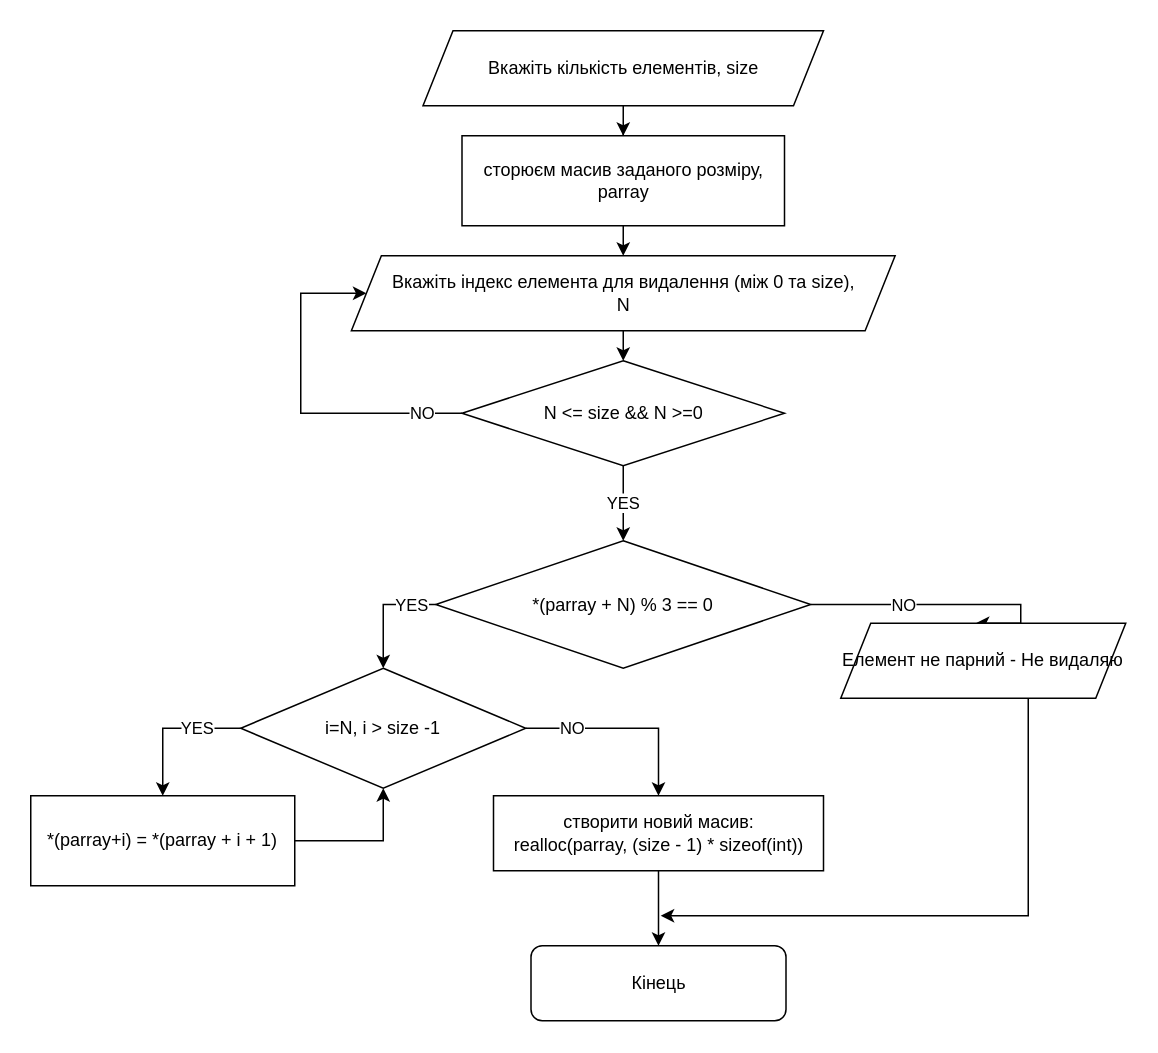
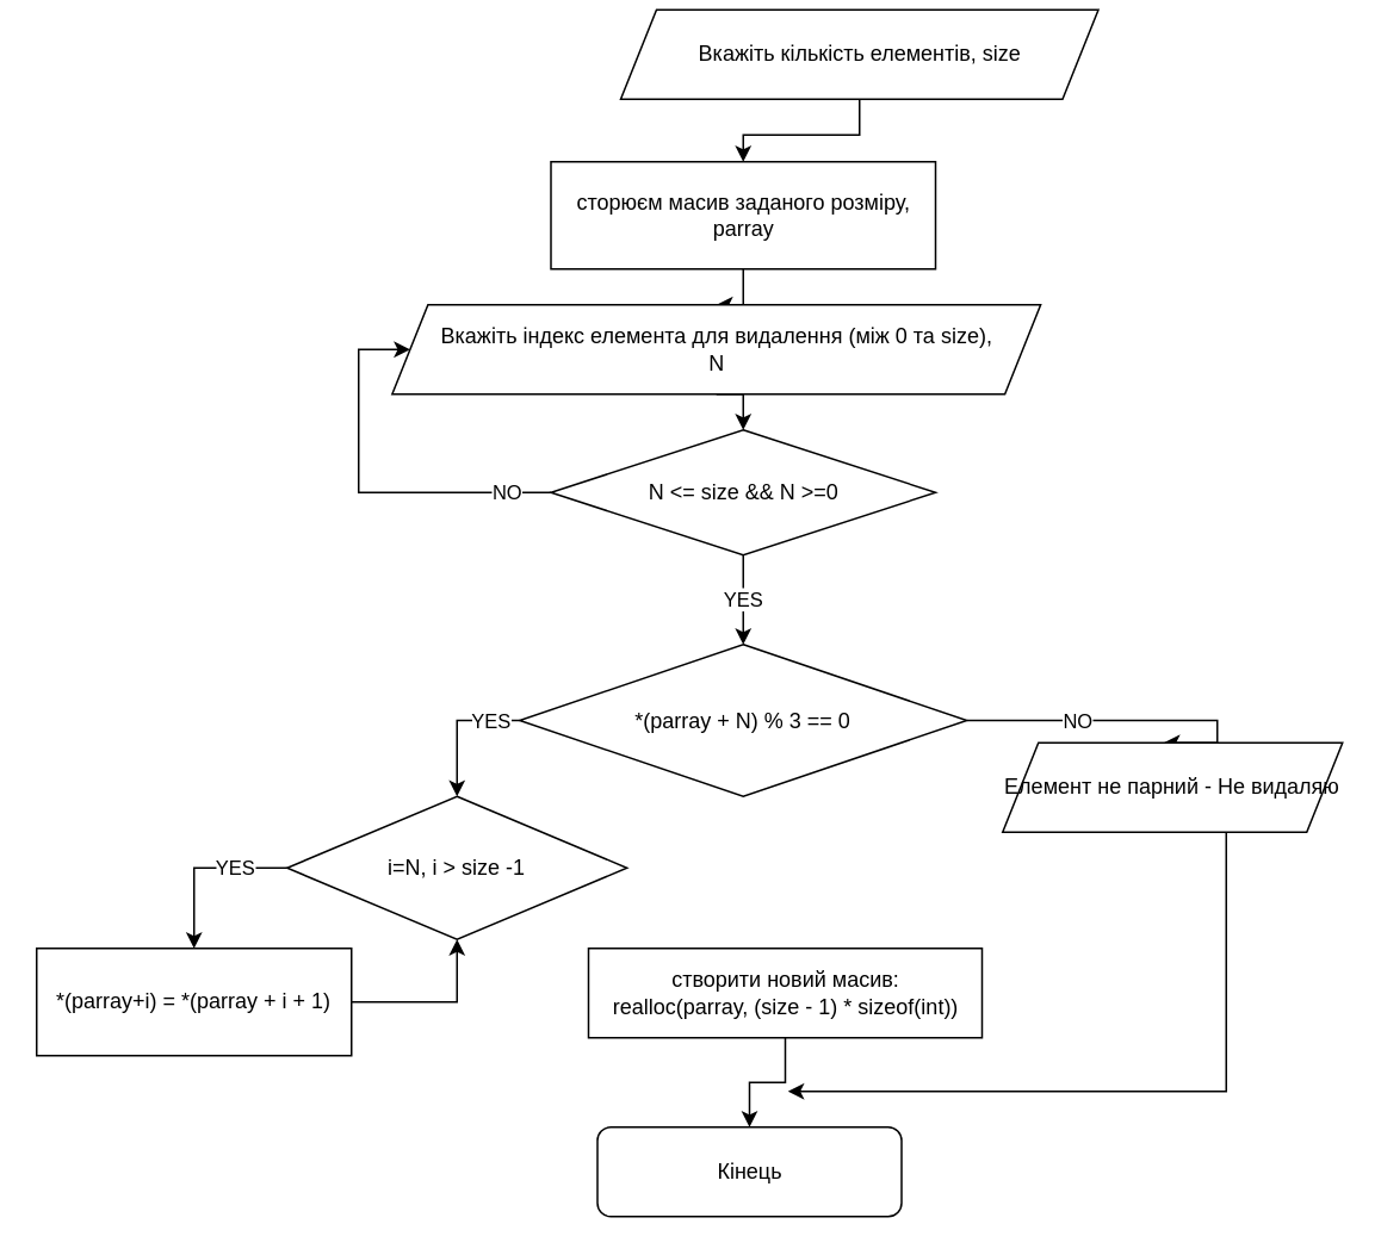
  <mxCell id="0" />
  <mxCell id="1" parent="0" />
  <mxCell id="2" style="edgeStyle=orthogonalEdgeStyle;rounded=0;orthogonalLoop=1;jettySize=auto;html=1;" parent="1" source="3" target="5" edge="1"><mxGeometry relative="1" as="geometry" /></mxCell>
- <mxCell id="3" value="Вкажіть кількість елементів, size" style="shape=parallelogram;perimeter=parallelogramPerimeter;whiteSpace=wrap;html=1;fixedSize=1;" parent="1" vertex="1"><mxGeometry x="281.5" y="20" width="267" height="50" as="geometry" /></mxCell>
+ <mxCell id="3" value="Вкажіть кількість елементів, size" style="shape=parallelogram;perimeter=parallelogramPerimeter;whiteSpace=wrap;html=1;fixedSize=1;" parent="1" vertex="1"><mxGeometry x="346.5" y="5" width="267" height="50" as="geometry" /></mxCell>
  <mxCell id="4" style="edgeStyle=orthogonalEdgeStyle;rounded=0;orthogonalLoop=1;jettySize=auto;html=1;" parent="1" source="5" target="7" edge="1"><mxGeometry relative="1" as="geometry" /></mxCell>
  <mxCell id="5" value="сторюєм масив заданого розміру, parray" style="rounded=0;whiteSpace=wrap;html=1;" parent="1" vertex="1"><mxGeometry x="307.5" y="90" width="215" height="60" as="geometry" /></mxCell>
  <mxCell id="6" style="edgeStyle=orthogonalEdgeStyle;rounded=0;orthogonalLoop=1;jettySize=auto;html=1;exitX=0.5;exitY=1;exitDx=0;exitDy=0;entryX=0.5;entryY=0;entryDx=0;entryDy=0;" parent="1" source="7" target="10" edge="1"><mxGeometry relative="1" as="geometry" /></mxCell>
- <mxCell id="7" value="Вкажіть індекс елемента для видалення (між 0 та size), &lt;br&gt;N" style="shape=parallelogram;perimeter=parallelogramPerimeter;whiteSpace=wrap;html=1;fixedSize=1;" parent="1" vertex="1"><mxGeometry x="233.75" y="170" width="362.5" height="50" as="geometry" /></mxCell>
+ <mxCell id="7" value="Вкажіть індекс елемента для видалення (між 0 та size), &lt;br&gt;N" style="shape=parallelogram;perimeter=parallelogramPerimeter;whiteSpace=wrap;html=1;fixedSize=1;" parent="1" vertex="1"><mxGeometry x="218.75" y="170" width="362.5" height="50" as="geometry" /></mxCell>
  <mxCell id="8" value="NO" style="edgeStyle=orthogonalEdgeStyle;rounded=0;orthogonalLoop=1;jettySize=auto;html=1;entryX=0;entryY=0.5;entryDx=0;entryDy=0;exitX=0;exitY=0.5;exitDx=0;exitDy=0;" parent="1" source="10" target="7" edge="1"><mxGeometry x="-0.766" relative="1" as="geometry"><mxPoint x="160" y="290" as="targetPoint" /><Array as="points"><mxPoint x="200" y="275" /><mxPoint x="200" y="195" /></Array><mxPoint as="offset" /></mxGeometry></mxCell>
  <mxCell id="9" value="YES" style="edgeStyle=orthogonalEdgeStyle;rounded=0;orthogonalLoop=1;jettySize=auto;html=1;exitX=0.5;exitY=1;exitDx=0;exitDy=0;entryX=0.5;entryY=0;entryDx=0;entryDy=0;" parent="1" source="10" target="15" edge="1"><mxGeometry relative="1" as="geometry" /></mxCell>
  <mxCell id="10" value="N &amp;lt;= size &amp;amp;&amp;amp; N &amp;gt;=0 " style="rhombus;whiteSpace=wrap;html=1;" parent="1" vertex="1"><mxGeometry x="307.5" y="240" width="215" height="70" as="geometry" /></mxCell>
  <mxCell id="11" style="edgeStyle=orthogonalEdgeStyle;rounded=0;orthogonalLoop=1;jettySize=auto;html=1;exitX=1;exitY=0.5;exitDx=0;exitDy=0;entryX=0.474;entryY=0;entryDx=0;entryDy=0;entryPerimeter=0;" parent="1" source="15" target="17" edge="1"><mxGeometry relative="1" as="geometry"><mxPoint x="670" y="420" as="targetPoint" /><Array as="points"><mxPoint x="680" y="403" /></Array></mxGeometry></mxCell>
  <mxCell id="12" value="&lt;div&gt;NO&lt;/div&gt;" style="edgeLabel;html=1;align=center;verticalAlign=middle;resizable=0;points=[];" parent="11" vertex="1" connectable="0"><mxGeometry x="-0.323" y="-3" relative="1" as="geometry"><mxPoint x="-0.3" y="-3.01" as="offset" /></mxGeometry></mxCell>
  <mxCell id="13" style="edgeStyle=orthogonalEdgeStyle;rounded=0;orthogonalLoop=1;jettySize=auto;html=1;entryX=0.5;entryY=0;entryDx=0;entryDy=0;exitX=0;exitY=0.5;exitDx=0;exitDy=0;" parent="1" source="15" target="20" edge="1"><mxGeometry relative="1" as="geometry"><mxPoint x="150" y="430" as="targetPoint" /></mxGeometry></mxCell>
  <mxCell id="14" value="&lt;div&gt;YES&lt;/div&gt;" style="edgeLabel;html=1;align=center;verticalAlign=middle;resizable=0;points=[];" parent="13" vertex="1" connectable="0"><mxGeometry x="-0.173" relative="1" as="geometry"><mxPoint x="15.86" y="-0.01" as="offset" /></mxGeometry></mxCell>
  <mxCell id="15" value="*(parray + N) % 3 == 0" style="rhombus;whiteSpace=wrap;html=1;" parent="1" vertex="1"><mxGeometry x="290" y="360" width="250" height="85" as="geometry" /></mxCell>
  <mxCell id="16" style="edgeStyle=orthogonalEdgeStyle;rounded=0;orthogonalLoop=1;jettySize=auto;html=1;" parent="1" source="17" edge="1"><mxGeometry relative="1" as="geometry"><mxPoint x="440" y="610" as="targetPoint" /><Array as="points"><mxPoint x="685" y="610" /></Array></mxGeometry></mxCell>
  <mxCell id="17" value="Елемент не парний - Не видаляю" style="shape=parallelogram;perimeter=parallelogramPerimeter;whiteSpace=wrap;html=1;fixedSize=1;" parent="1" vertex="1"><mxGeometry x="560" y="415" width="190" height="50" as="geometry" /></mxCell>
- <mxCell id="18" style="edgeStyle=orthogonalEdgeStyle;rounded=0;orthogonalLoop=1;jettySize=auto;html=1;exitX=1;exitY=0.5;exitDx=0;exitDy=0;entryX=0.5;entryY=0;entryDx=0;entryDy=0;" parent="1" source="20" target="22" edge="1"><mxGeometry relative="1" as="geometry"><mxPoint x="440" y="484.931" as="targetPoint" /></mxGeometry></mxCell>
- <mxCell id="19" value="NO" style="edgeLabel;html=1;align=center;verticalAlign=middle;resizable=0;points=[];" parent="18" vertex="1" connectable="0"><mxGeometry x="-0.557" y="1" relative="1" as="geometry"><mxPoint as="offset" /></mxGeometry></mxCell>
  <mxCell id="20" value="i=N, i &amp;gt; size -1" style="rhombus;whiteSpace=wrap;html=1;" parent="1" vertex="1"><mxGeometry x="160" y="445" width="190" height="80" as="geometry" /></mxCell>
  <mxCell id="21" style="edgeStyle=orthogonalEdgeStyle;rounded=0;orthogonalLoop=1;jettySize=auto;html=1;" parent="1" source="22" target="27" edge="1"><mxGeometry relative="1" as="geometry" /></mxCell>
  <mxCell id="22" value="створити новий масив:&lt;br&gt;realloc(parray, (size - 1) * sizeof(int))&lt;br&gt;" style="rounded=0;whiteSpace=wrap;html=1;" parent="1" vertex="1"><mxGeometry x="328.5" y="530" width="220" height="50" as="geometry" /></mxCell>
  <mxCell id="23" style="edgeStyle=orthogonalEdgeStyle;rounded=0;orthogonalLoop=1;jettySize=auto;html=1;entryX=0.5;entryY=1;entryDx=0;entryDy=0;" parent="1" source="24" target="20" edge="1"><mxGeometry relative="1" as="geometry"><mxPoint x="290" y="560" as="targetPoint" /><Array as="points"><mxPoint x="255" y="560" /></Array></mxGeometry></mxCell>
  <mxCell id="24" value="*(parray+i) = *(parray + i + 1)" style="rounded=0;whiteSpace=wrap;html=1;" parent="1" vertex="1"><mxGeometry x="20" y="530" width="176" height="60" as="geometry" /></mxCell>
  <mxCell id="25" style="edgeStyle=orthogonalEdgeStyle;rounded=0;orthogonalLoop=1;jettySize=auto;html=1;exitX=0;exitY=0.5;exitDx=0;exitDy=0;entryX=0.5;entryY=0;entryDx=0;entryDy=0;" parent="1" source="20" target="24" edge="1"><mxGeometry relative="1" as="geometry"><mxPoint x="150" y="485" as="sourcePoint" /><mxPoint x="403" y="600" as="targetPoint" /><Array as="points" /></mxGeometry></mxCell>
  <mxCell id="26" value="YES" style="edgeLabel;html=1;align=center;verticalAlign=middle;resizable=0;points=[];" parent="25" vertex="1" connectable="0"><mxGeometry x="0.104" y="2" relative="1" as="geometry"><mxPoint x="20" y="-2.12" as="offset" /></mxGeometry></mxCell>
- <mxCell id="27" value="Кінець" style="rounded=1;whiteSpace=wrap;html=1;" parent="1" vertex="1"><mxGeometry x="353.5" y="630" width="170" height="50" as="geometry" /></mxCell>
+ <mxCell id="27" value="Кінець" style="rounded=1;whiteSpace=wrap;html=1;" parent="1" vertex="1"><mxGeometry x="333.5" y="630" width="170" height="50" as="geometry" /></mxCell>
